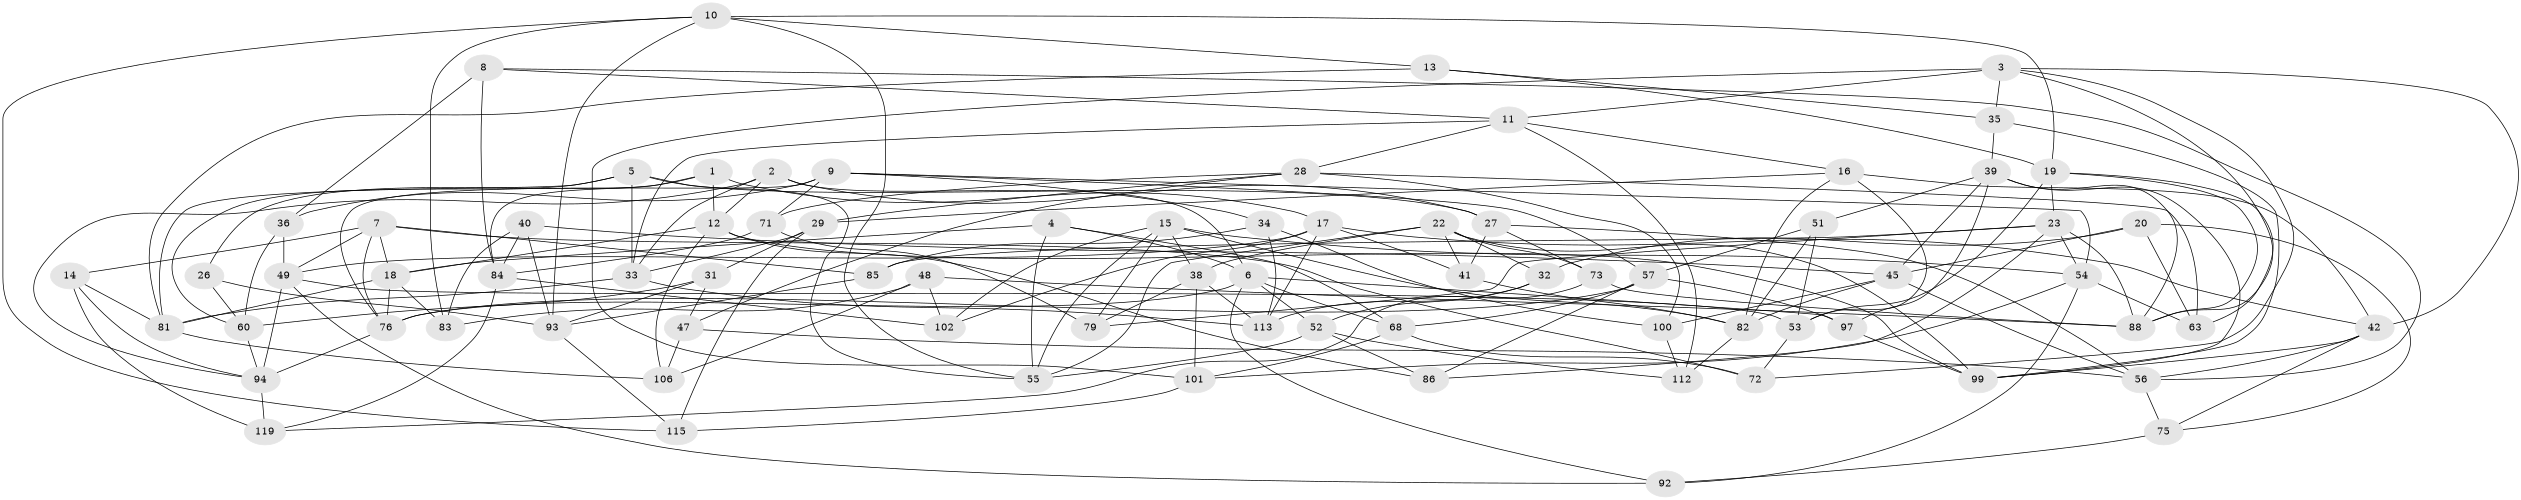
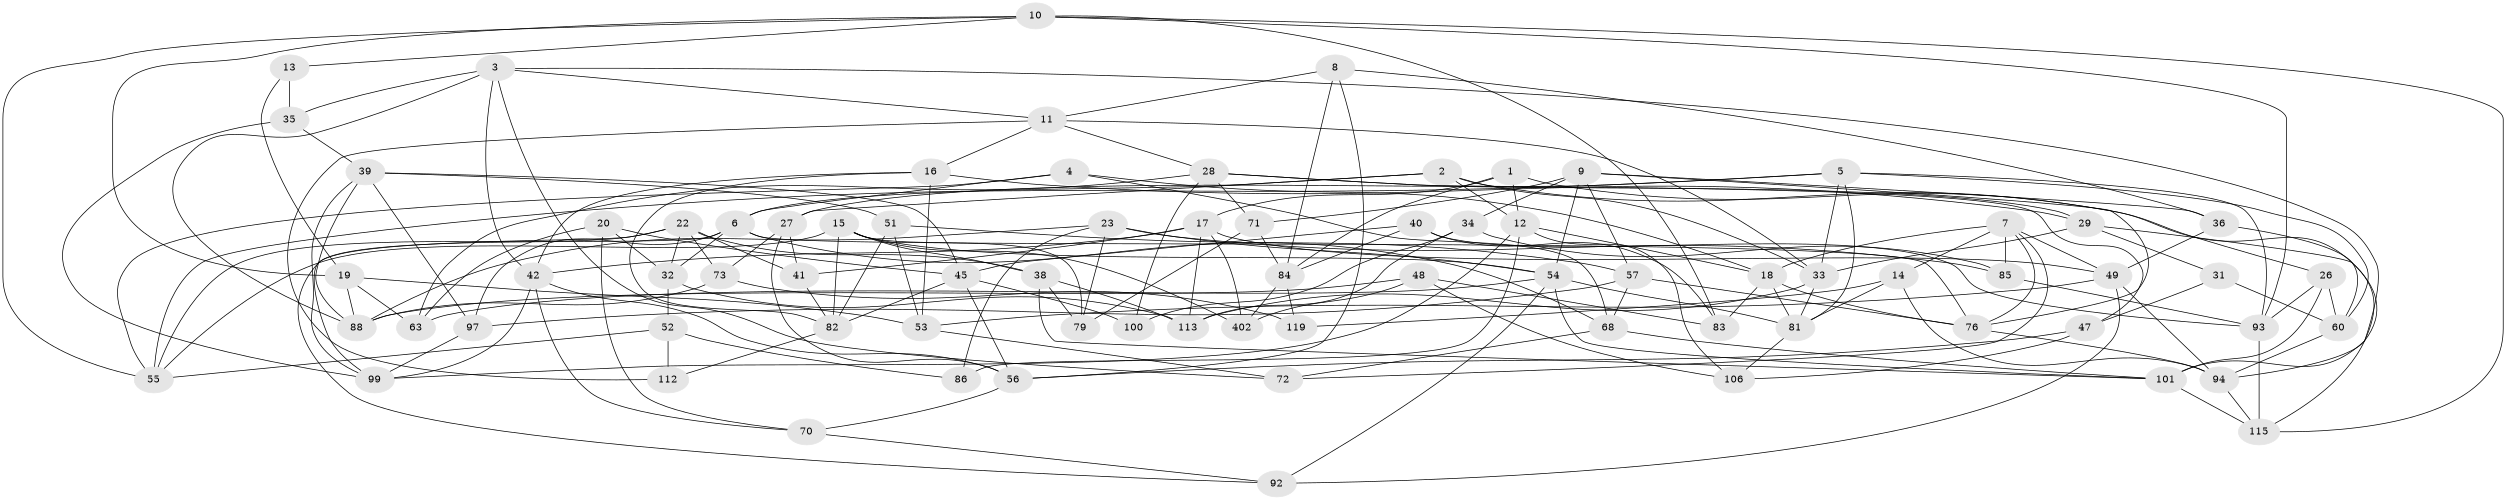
  graph {
    node [color=gray90 style=filled]
    12 [super="+59"]
    18 [super="+24"]
    86
    99 [super="+107"]
    106
    1
    17 [super="+66"]
    26
    84 [super="+109"]
    42 [super="+70"]
    49 [super="+62"]
-   102
+   102 [label=402]
    41
    113 [super="+116"]
    101 [super="+108"]
    60 [super="+78"]
    93 [super="+120"]
    119
    2 [super="+61"]
    6 [super="+30"]
    27 [super="+43"]
    33 [super="+50"]
    94 [super="+96"]
    68 [super="+111"]
    32 [super="+95"]
    92
    97
    76 [super="+90"]
    56 [super="+105"]
    73
    81 [super="+89"]
    3 [super="+69"]
    11 [super="+37"]
    35
    72
    88 [super="+91"]
    16 [super="+80"]
    28 [super="+74"]
    112
    39 [super="+98"]
-   75
+   75 [label=70]
    115
    4
    55 [super="+64"]
    83
    5 [super="+104"]
    52
    7 [super="+110"]
    14
    85
    53 [super="+103"]
    8
    36
    9 [super="+77"]
    34
    54 [super="+65"]
    57 [super="+114"]
    71
    100
    63
    79
    10 [super="+21"]
    13
    19 [super="+44"]
    23 [super="+58"]
    82 [super="+118"]
    29 [super="+67"]
    47
    15 [super="+25"]
    38 [super="+117"]
    31
    20
    45 [super="+46"]
    22 [super="+87"]
    51
    40
    48
    12 -- 18
    12 -- 86
    12 -- 99
    12 -- 106
    18 -- 76
    18 -- 81
    18 -- 83
    1 -- 12
    1 -- 17
    1 -- 26
    1 -- 84
    17 -- 42
    17 -- 49
    17 -- 102
    17 -- 41
    17 -- 113
+   26 -- 101
    26 -- 60
    26 -- 93
    84 -- 102
    84 -- 119
    42 -- 99
    42 -- 56
    42 -- 75
    49 -- 94
    49 -- 92
    49 -- 53
    41 -- 82
    101 -- 115
    60 -- 94
    93 -- 115
    2 -- 12
    2 -- 6
    2 -- 27 [weight=2]
    2 -- 33
    2 -- 94
    6 -- 68
-   6 -- 52
+   6 -- 32
    6 -- 92
    6 -- 97
    6 -- 76
    27 -- 41
    27 -- 56
    27 -- 73
    33 -- 113
    33 -- 81
-   94 -- 119
+   94 -- 115
    68 -- 101
    68 -- 72
    32 -- 113
    32 -- 52
    97 -- 99
    76 -- 94
    56 -- 75
    73 -- 119
    73 -- 88
    81 -- 106
    3 -- 42
    3 -- 101
    3 -- 11
    3 -- 35
    3 -- 72
    3 -- 88
    11 -- 33
    11 -- 16
    11 -- 28
    11 -- 112
    35 -- 99
    35 -- 39
    16 -- 42
    16 -- 53 [weight=2]
    16 -- 82
    16 -- 29
    28 -- 71
    28 -- 100
    28 -- 63
    28 -- 29
    28 -- 47
    39 -- 99
    39 -- 97
    39 -- 88
    39 -- 45
    39 -- 51
    75 -- 92
    4 -- 18
    4 -- 6
    4 -- 68
    4 -- 55
    5 -- 60
-   31 -- 93
+   5 -- 93
    5 -- 27
    5 -- 33
    5 -- 81
    5 -- 55
    52 -- 86
    52 -- 112
    52 -- 55
    7 -- 18
    7 -- 49
    7 -- 76
    7 -- 72
    7 -- 14
    7 -- 85
    14 -- 119
    14 -- 94
    14 -- 81
    85 -- 93
    53 -- 72
    8 -- 84
    8 -- 56
    8 -- 11
    8 -- 36
    36 -- 49
    36 -- 60
    9 -- 76
    9 -- 36
    9 -- 34
    9 -- 54
    9 -- 57
    9 -- 71
    34 -- 113
    34 -- 85
    34 -- 100
    54 -- 101
    54 -- 92
    54 -- 63
-   57 -- 86
    57 -- 68
    57 -- 97
    57 -- 76
    71 -- 84
    71 -- 79
-   100 -- 112
    10 -- 93
    10 -- 115
    10 -- 55
    10 -- 83
    10 -- 13
    10 -- 19
-   13 -- 81
+   54 -- 81
    13 -- 35
    13 -- 19
    19 -- 88
    19 -- 53
    19 -- 63
-   19 -- 23
    23 -- 86
    23 -- 88
    23 -- 85
    23 -- 54
    23 -- 79
    82 -- 112
    29 -- 33
    29 -- 115
    29 -- 31 [weight=2]
    47 -- 106
    47 -- 56
    15 -- 102
    15 -- 55
    15 -- 54
    15 -- 79
    15 -- 82
    15 -- 38
    38 -- 113 [weight=2]
    38 -- 101
    38 -- 79
    31 -- 60
    31 -- 47
    20 -- 32
    20 -- 75
    20 -- 63
    20 -- 45
    45 -- 56
    45 -- 100
    45 -- 82
    22 -- 99
    22 -- 41
    22 -- 32
    22 -- 73
    22 -- 55
    22 -- 38
    51 -- 53
    51 -- 57
    51 -- 82
    40 -- 84
    40 -- 93
    40 -- 83
    40 -- 45
    48 -- 106
    48 -- 102
    48 -- 88
    48 -- 83
  }
